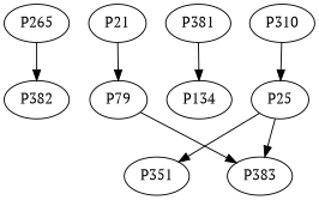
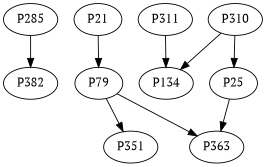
  digraph {
    fontname="PT Serif"
    node [fontname="PT Serif"]
    edge [fontname="PT Serif"]
-   P265
+   P265 [label=P285]
    P382
    P25
    P351
-   P383
+   P383 [label=P363]
    P79
-   P381
+   P381 [label=P311]
    P134
    n9 [label=P21]
    P310
    P265 -> P382
-   P25 -> P351
+   P79 -> P351
    P25 -> P383
    P79 -> P383
    P381 -> P134
    n9 -> P79
    P310 -> P25
+   P310 -> P134
  }
